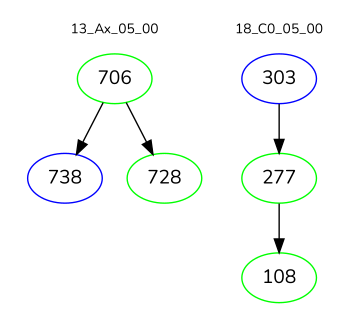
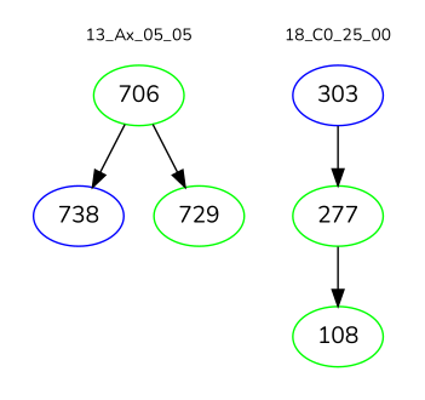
  digraph {
    fontname=Nunito
    node [color=green fontname=Nunito]
    edge [color=black fontname=Nunito]
    n1 [color=blue label=738]
    n2 [label=706]
-   n3 [label=728]
+   n3 [label=729]
    n4 [color=blue label=303]
    n5 [label=277]
    n6 [label=108]
    subgraph cluster_1 {
      color=white
      fontsize=10
-     label="13_Ax_05_00"
+     label="13_Ax_05_05"
      n1
      n2
      n3
    }
    subgraph cluster_2 {
      color=white
      fontsize=10
-     label="18_C0_05_00"
+     label="18_C0_25_00"
      n4
      n5
      n6
    }
    n2 -> n1
    n2 -> n3
    n4 -> n5
    n5 -> n6
  }
